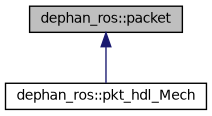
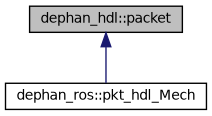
  digraph {
    node [color=black fontname=Helvetica fontsize=10 shape=record style=filled]
-   n1 [fillcolor=grey75 fontcolor=black height=0.2 label="dephan_ros::packet" width=0.4]
+   n1 [fillcolor=grey75 fontcolor=black height=0.2 label="dephan_hdl::packet" width=0.4]
    n2 [fillcolor=white height=0.2 label="dephan_ros::pkt_hdl_Mech" width=0.4]
    n1 -> n2 [color=midnightblue dir=back fontname=Helvetica fontsize=10 labelfontname=Helvetica labelfontsize=10 style=solid]
  }
